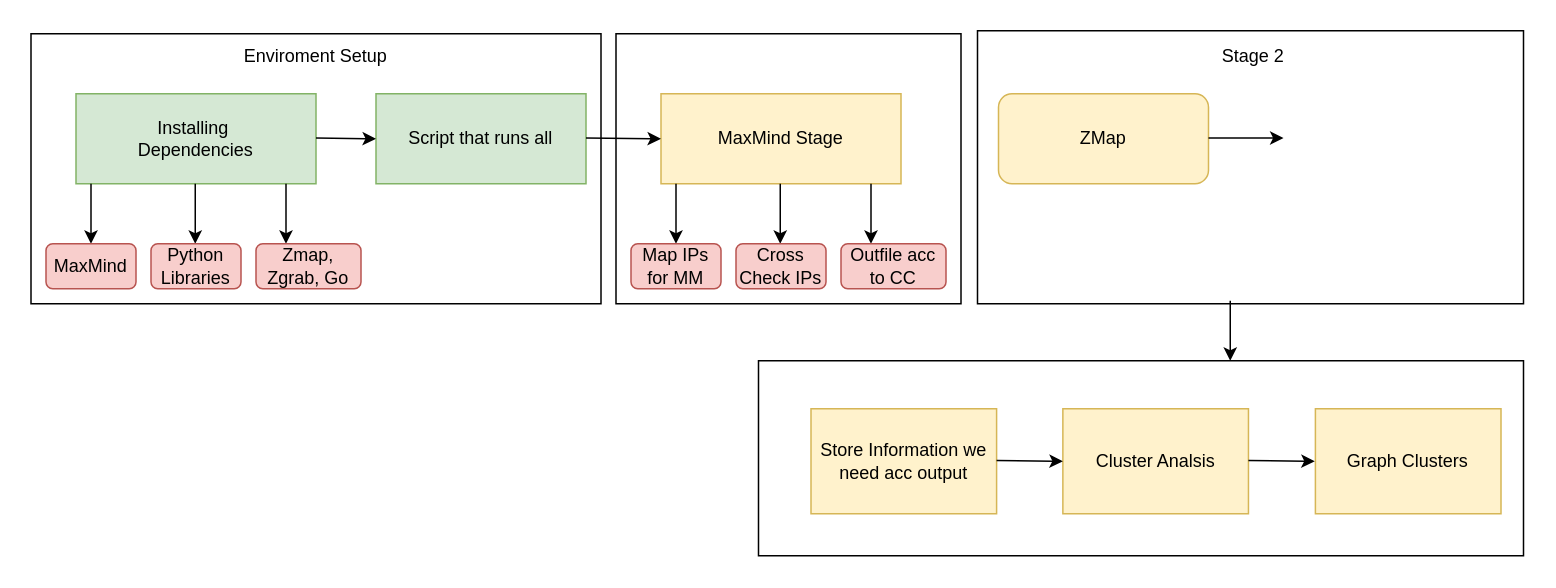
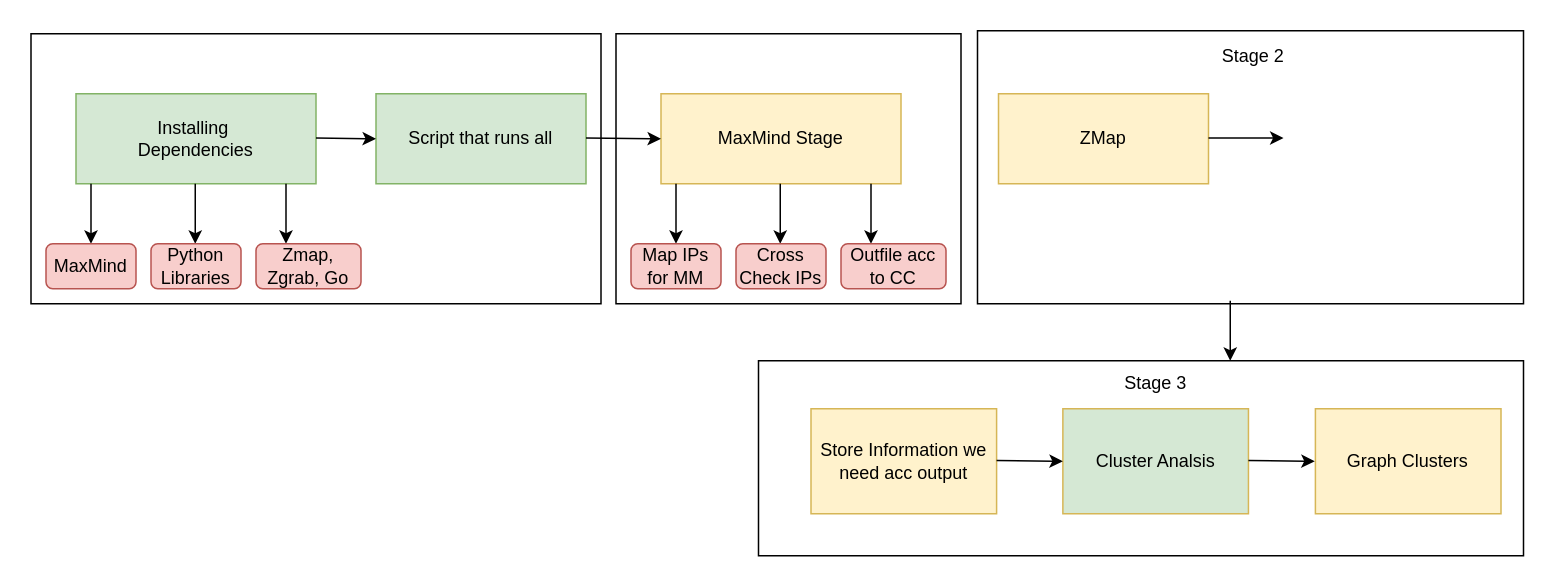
  <mxCell id="0" />
  <mxCell id="1" parent="0" />
  <mxCell id="2" value="" style="rounded=0;whiteSpace=wrap;html=1;" parent="1" vertex="1"><mxGeometry x="410" y="22" width="230" height="180" as="geometry" /></mxCell>
  <mxCell id="3" value="" style="rounded=0;whiteSpace=wrap;html=1;" parent="1" vertex="1"><mxGeometry x="505" y="240" width="510" height="130" as="geometry" /></mxCell>
  <mxCell id="4" value="" style="rounded=0;whiteSpace=wrap;html=1;" parent="1" vertex="1"><mxGeometry x="651" y="20" width="364" height="182" as="geometry" /></mxCell>
  <mxCell id="5" value="" style="rounded=0;whiteSpace=wrap;html=1;" parent="1" vertex="1"><mxGeometry x="20" y="22" width="380" height="180" as="geometry" /></mxCell>
  <mxCell id="6" value="Installing&amp;nbsp;&lt;br&gt;Dependencies" style="rounded=0;whiteSpace=wrap;html=1;fillColor=#d5e8d4;strokeColor=#82b366;" parent="1" vertex="1"><mxGeometry x="50" y="62" width="160" height="60" as="geometry" /></mxCell>
  <mxCell id="7" value="" style="endArrow=classic;html=1;rounded=0;" parent="1" edge="1"><mxGeometry width="50" height="50" relative="1" as="geometry"><mxPoint x="60" y="122" as="sourcePoint" /><mxPoint x="60" y="162" as="targetPoint" /></mxGeometry></mxCell>
  <mxCell id="8" value="" style="endArrow=classic;html=1;rounded=0;" parent="1" edge="1"><mxGeometry width="50" height="50" relative="1" as="geometry"><mxPoint x="129.5" y="122" as="sourcePoint" /><mxPoint x="129.5" y="162" as="targetPoint" /></mxGeometry></mxCell>
  <mxCell id="9" value="" style="endArrow=classic;html=1;rounded=0;" parent="1" edge="1"><mxGeometry width="50" height="50" relative="1" as="geometry"><mxPoint x="190" y="122" as="sourcePoint" /><mxPoint x="190" y="162" as="targetPoint" /></mxGeometry></mxCell>
  <mxCell id="10" value="MaxMind" style="rounded=1;whiteSpace=wrap;html=1;fillColor=#f8cecc;strokeColor=#b85450;" parent="1" vertex="1"><mxGeometry x="30" y="162" width="60" height="30" as="geometry" /></mxCell>
  <mxCell id="11" value="Python&lt;br&gt;Libraries" style="rounded=1;whiteSpace=wrap;html=1;fillColor=#f8cecc;strokeColor=#b85450;" parent="1" vertex="1"><mxGeometry x="100" y="162" width="60" height="30" as="geometry" /></mxCell>
  <mxCell id="12" value="Zmap, Zgrab, Go" style="rounded=1;whiteSpace=wrap;html=1;fillColor=#f8cecc;strokeColor=#b85450;" parent="1" vertex="1"><mxGeometry x="170" y="162" width="70" height="30" as="geometry" /></mxCell>
  <mxCell id="13" value="Script that runs all" style="rounded=0;whiteSpace=wrap;html=1;fillColor=#d5e8d4;strokeColor=#82b366;" parent="1" vertex="1"><mxGeometry x="250" y="62" width="140" height="60" as="geometry" /></mxCell>
  <mxCell id="14" value="MaxMind Stage" style="rounded=0;whiteSpace=wrap;html=1;fillColor=#fff2cc;strokeColor=#d6b656;" parent="1" vertex="1"><mxGeometry x="440" y="62" width="160" height="60" as="geometry" /></mxCell>
  <mxCell id="15" value="" style="endArrow=classic;html=1;rounded=0;" parent="1" edge="1"><mxGeometry width="50" height="50" relative="1" as="geometry"><mxPoint x="450" y="122" as="sourcePoint" /><mxPoint x="450" y="162" as="targetPoint" /></mxGeometry></mxCell>
  <mxCell id="16" value="" style="endArrow=classic;html=1;rounded=0;" parent="1" edge="1"><mxGeometry width="50" height="50" relative="1" as="geometry"><mxPoint x="519.5" y="122" as="sourcePoint" /><mxPoint x="519.5" y="162" as="targetPoint" /></mxGeometry></mxCell>
  <mxCell id="17" value="" style="endArrow=classic;html=1;rounded=0;" parent="1" edge="1"><mxGeometry width="50" height="50" relative="1" as="geometry"><mxPoint x="580" y="122" as="sourcePoint" /><mxPoint x="580" y="162" as="targetPoint" /></mxGeometry></mxCell>
  <mxCell id="18" value="Map IPs for MM" style="rounded=1;whiteSpace=wrap;html=1;fillColor=#f8cecc;strokeColor=#b85450;" parent="1" vertex="1"><mxGeometry x="420" y="162" width="60" height="30" as="geometry" /></mxCell>
  <mxCell id="19" value="Cross Check IPs" style="rounded=1;whiteSpace=wrap;html=1;fillColor=#f8cecc;strokeColor=#b85450;" parent="1" vertex="1"><mxGeometry x="490" y="162" width="60" height="30" as="geometry" /></mxCell>
  <mxCell id="20" value="Outfile acc to CC" style="rounded=1;whiteSpace=wrap;html=1;fillColor=#f8cecc;strokeColor=#b85450;" parent="1" vertex="1"><mxGeometry x="560" y="162" width="70" height="30" as="geometry" /></mxCell>
  <mxCell id="21" value="" style="endArrow=classic;html=1;rounded=0;entryX=0;entryY=0.5;entryDx=0;entryDy=0;" parent="1" target="13" edge="1"><mxGeometry width="50" height="50" relative="1" as="geometry"><mxPoint x="210" y="91.5" as="sourcePoint" /><mxPoint x="260" y="102" as="targetPoint" /></mxGeometry></mxCell>
  <mxCell id="22" value="" style="endArrow=classic;html=1;rounded=0;entryX=0;entryY=0.5;entryDx=0;entryDy=0;" parent="1" target="14" edge="1"><mxGeometry width="50" height="50" relative="1" as="geometry"><mxPoint x="390" y="91.5" as="sourcePoint" /><mxPoint x="430" y="92" as="targetPoint" /></mxGeometry></mxCell>
  <mxCell id="23" value="Stage 2" style="text;html=1;strokeColor=none;fillColor=none;align=center;verticalAlign=middle;whiteSpace=wrap;rounded=0;" parent="1" vertex="1"><mxGeometry x="805" y="22" width="60" height="30" as="geometry" /></mxCell>
  <mxCell id="24" value="" style="endArrow=classic;html=1;rounded=0;" parent="1" edge="1"><mxGeometry width="50" height="50" relative="1" as="geometry"><mxPoint x="819.5" y="200" as="sourcePoint" /><mxPoint x="819.5" y="240" as="targetPoint" /></mxGeometry></mxCell>
  <mxCell id="25" value="" style="group" parent="1" vertex="1" connectable="0"><mxGeometry x="665" y="62" width="330" height="60" as="geometry" /></mxCell>
- <mxCell id="26" value="ZMap" style="whiteSpace=wrap;html=1;fillColor=#fff2cc;strokeColor=#d6b656;rounded=1;" parent="25" vertex="1"><mxGeometry width="140" height="60" as="geometry" /></mxCell>
+ <mxCell id="26" value="ZMap" style="rounded=0;whiteSpace=wrap;html=1;fillColor=#fff2cc;strokeColor=#d6b656;" parent="25" vertex="1"><mxGeometry width="140" height="60" as="geometry" /></mxCell>
  <mxCell id="27" value="" style="endArrow=classic;html=1;rounded=0;entryX=0;entryY=0.5;entryDx=0;entryDy=0;exitX=1;exitY=0.5;exitDx=0;exitDy=0;" parent="25" edge="1"><mxGeometry width="50" height="50" relative="1" as="geometry"><mxPoint x="140" y="29.5" as="sourcePoint" /><mxPoint x="190" y="29.5" as="targetPoint" /></mxGeometry></mxCell>
- <mxCell id="29" value="Enviroment Setup" style="text;html=1;strokeColor=none;fillColor=none;align=center;verticalAlign=middle;whiteSpace=wrap;rounded=0;" parent="1" vertex="1"><mxGeometry x="150" y="22" width="120" height="30" as="geometry" /></mxCell>
+ <mxCell id="28" value="Stage 3" style="text;html=1;strokeColor=none;fillColor=none;align=center;verticalAlign=middle;whiteSpace=wrap;rounded=0;" parent="1" vertex="1"><mxGeometry x="740" y="240" width="60" height="30" as="geometry" /></mxCell>
  <mxCell id="30" value="Store Information we need acc output" style="rounded=0;whiteSpace=wrap;html=1;fillColor=#fff2cc;strokeColor=#d6b656;" parent="1" vertex="1"><mxGeometry x="540" y="272" width="123.727" height="70" as="geometry" /></mxCell>
- <mxCell id="31" value="Cluster Analsis" style="rounded=0;whiteSpace=wrap;html=1;fillColor=#fff2cc;strokeColor=#d6b656;" parent="1" vertex="1"><mxGeometry x="707.915" y="272" width="123.727" height="70" as="geometry" /></mxCell>
+ <mxCell id="31" value="Cluster Analsis" style="rounded=0;whiteSpace=wrap;html=1;fillColor=#d5e8d4;strokeColor=#d6b656;" parent="1" vertex="1"><mxGeometry x="707.915" y="272" width="123.727" height="70" as="geometry" /></mxCell>
  <mxCell id="32" value="" style="endArrow=classic;html=1;rounded=0;" parent="1" edge="1"><mxGeometry width="50" height="50" relative="1" as="geometry"><mxPoint x="663.727" y="306.417" as="sourcePoint" /><mxPoint x="707.915" y="307" as="targetPoint" /></mxGeometry></mxCell>
  <mxCell id="33" value="Graph Clusters" style="rounded=0;whiteSpace=wrap;html=1;fillColor=#fff2cc;strokeColor=#d6b656;" parent="1" vertex="1"><mxGeometry x="876.273" y="272" width="123.727" height="70" as="geometry" /></mxCell>
  <mxCell id="34" value="" style="endArrow=classic;html=1;rounded=0;" parent="1" edge="1"><mxGeometry width="50" height="50" relative="1" as="geometry"><mxPoint x="831.643" y="306.417" as="sourcePoint" /><mxPoint x="875.831" y="307" as="targetPoint" /></mxGeometry></mxCell>
